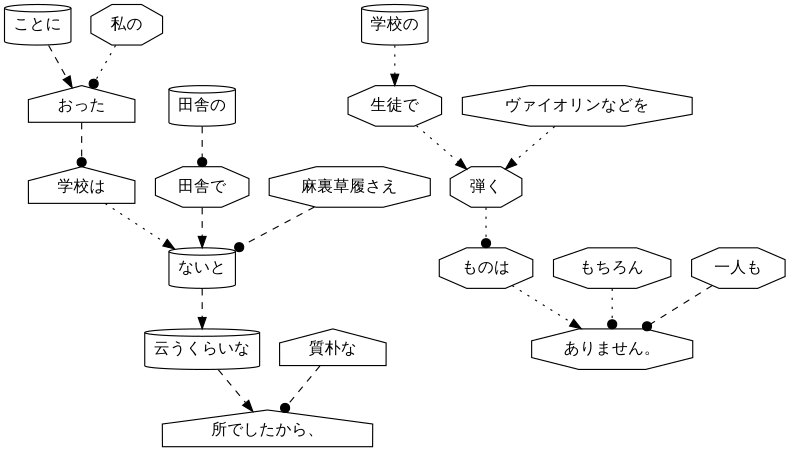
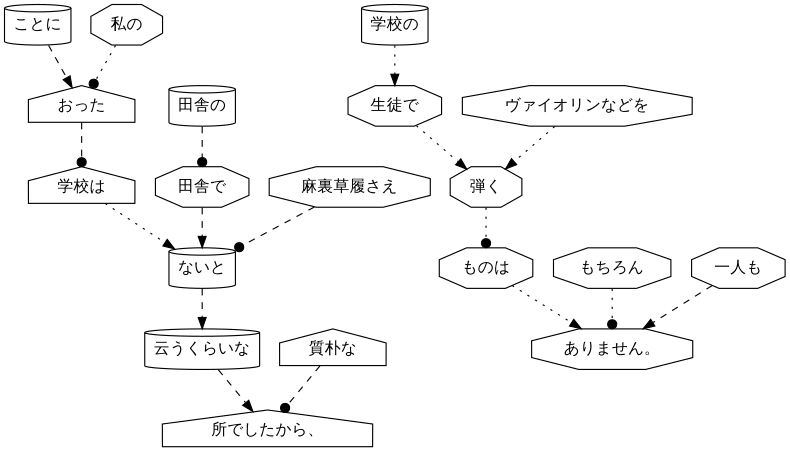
  digraph {
    node [shape=octagon]
    edge [arrowhead=normal style=dashed]
    n1 [label="ことに" shape=cylinder]
    n2 [label="おった" shape=house]
    n3 [label="学校は" shape=house]
    n4 [label="私の"]
    n5 [label="ないと" shape=cylinder]
    n6 [label="云うくらいな" shape=cylinder]
    n7 [label="田舎の" shape=cylinder]
    n8 [label="田舎で"]
    n9 [label="麻裏草履さえ"]
    n10 [label="所でしたから、" shape=house]
    n11 [label="質朴な" shape=house]
    n12 [label="ありません。"]
    n13 [label="学校の" shape=cylinder]
    n14 [label="生徒で"]
    n15 [label="弾く"]
    n16 [label="ものは"]
    n17 [label="ヴァイオリンなどを"]
    n18 [label="もちろん"]
    n19 [label="一人も"]
    n1 -> n2
    n2 -> n3 [arrowhead=dot]
    n3 -> n5 [style=dotted]
    n4 -> n2 [arrowhead=dot style=dotted]
    n5 -> n6
    n6 -> n10
    n7 -> n8 [arrowhead=dot]
    n8 -> n5
    n9 -> n5 [arrowhead=dot]
    n11 -> n10 [arrowhead=dot]
    n13 -> n14 [style=dotted]
    n14 -> n15 [style=dotted]
    n15 -> n16 [arrowhead=dot style=dotted]
    n16 -> n12 [style=dotted]
    n17 -> n15 [style=dotted]
    n18 -> n12 [arrowhead=dot style=dotted]
-   n19 -> n12 [arrowhead=dot]
+   n19 -> n12
  }
